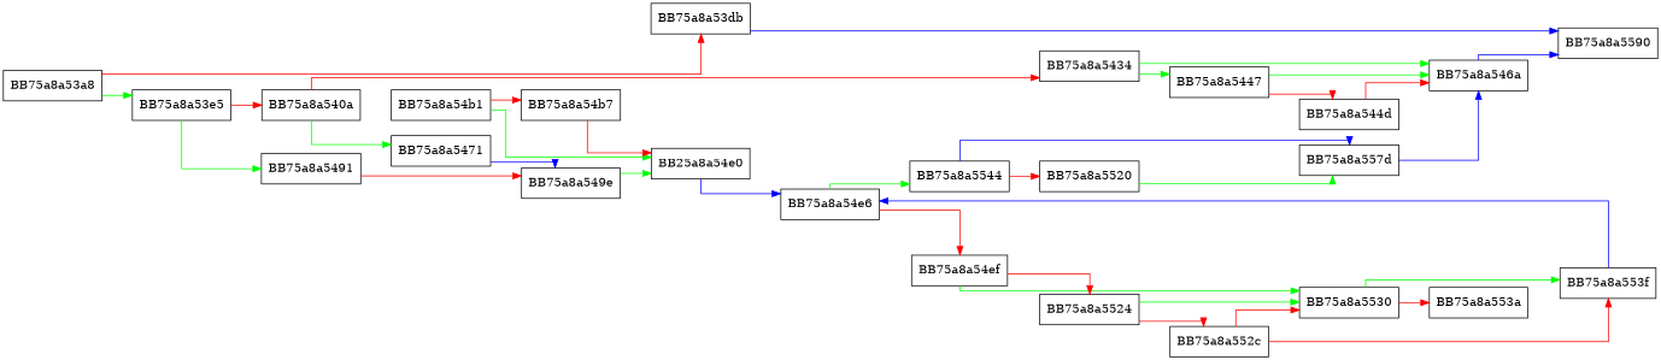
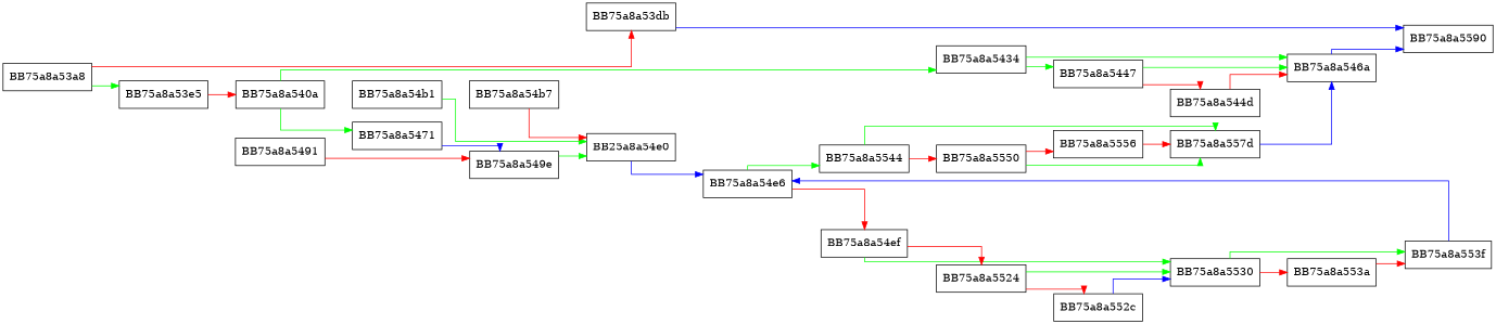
  digraph {
    rankdir=LR
    splines=ortho
    node [shape=box]
    edge [color=red]
    BB75a8a53a8
    BB75a8a53e5
    BB75a8a53db
    BB75a8a5491
    BB75a8a540a
    BB75a8a5590
    BB75a8a549e
    BB75a8a5471
    BB75a8a5434
    n10 [label=BB25a8a54e0]
    BB75a8a546a
    BB75a8a5447
    BB75a8a544d
    BB75a8a54e6
    BB75a8a54b1
    BB75a8a54b7
    BB75a8a5544
    BB75a8a54ef
    BB75a8a557d
-   BB75a8a5550 [label=BB75a8a5520]
+   BB75a8a5550
    BB75a8a5530
    BB75a8a5524
+   BB75a8a5556
    BB75a8a553f
    BB75a8a553a
    BB75a8a552c
    BB75a8a53a8 -> BB75a8a53e5 [color=green]
    BB75a8a53a8 -> BB75a8a53db
-   BB75a8a53e5 -> BB75a8a5491 [color=green]
    BB75a8a53e5 -> BB75a8a540a
    BB75a8a53db -> BB75a8a5590 [color=blue]
    BB75a8a5491 -> BB75a8a549e
    BB75a8a540a -> BB75a8a5471 [color=green]
-   BB75a8a540a -> BB75a8a5434
+   BB75a8a540a -> BB75a8a5434 [color=green]
    BB75a8a549e -> n10 [color=green]
    BB75a8a5471 -> BB75a8a549e [color=blue]
    BB75a8a5434 -> BB75a8a546a [color=green]
    BB75a8a5434 -> BB75a8a5447 [color=green]
    n10 -> BB75a8a54e6 [color=blue]
    BB75a8a546a -> BB75a8a5590 [color=blue]
    BB75a8a5447 -> BB75a8a546a [color=green]
    BB75a8a5447 -> BB75a8a544d
    BB75a8a544d -> BB75a8a546a
    BB75a8a54e6 -> BB75a8a5544 [color=green]
    BB75a8a54e6 -> BB75a8a54ef
    BB75a8a54b1 -> n10 [color=green]
-   BB75a8a54b1 -> BB75a8a54b7
    BB75a8a54b7 -> n10
-   BB75a8a5544 -> BB75a8a557d [color=blue]
+   BB75a8a5544 -> BB75a8a557d [color=green]
    BB75a8a5544 -> BB75a8a5550
    BB75a8a54ef -> BB75a8a5530 [color=green]
    BB75a8a54ef -> BB75a8a5524
    BB75a8a557d -> BB75a8a546a [color=blue]
    BB75a8a5550 -> BB75a8a557d [color=green]
+   BB75a8a5550 -> BB75a8a5556
    BB75a8a5530 -> BB75a8a553f [color=green]
    BB75a8a5530 -> BB75a8a553a
    BB75a8a5524 -> BB75a8a5530 [color=green]
    BB75a8a5524 -> BB75a8a552c
+   BB75a8a5556 -> BB75a8a557d
    BB75a8a553f -> BB75a8a54e6 [color=blue]
-   BB75a8a552c -> BB75a8a553f
-   BB75a8a552c -> BB75a8a5530
+   BB75a8a553a -> BB75a8a553f
+   BB75a8a552c -> BB75a8a5530 [color=blue]
  }
